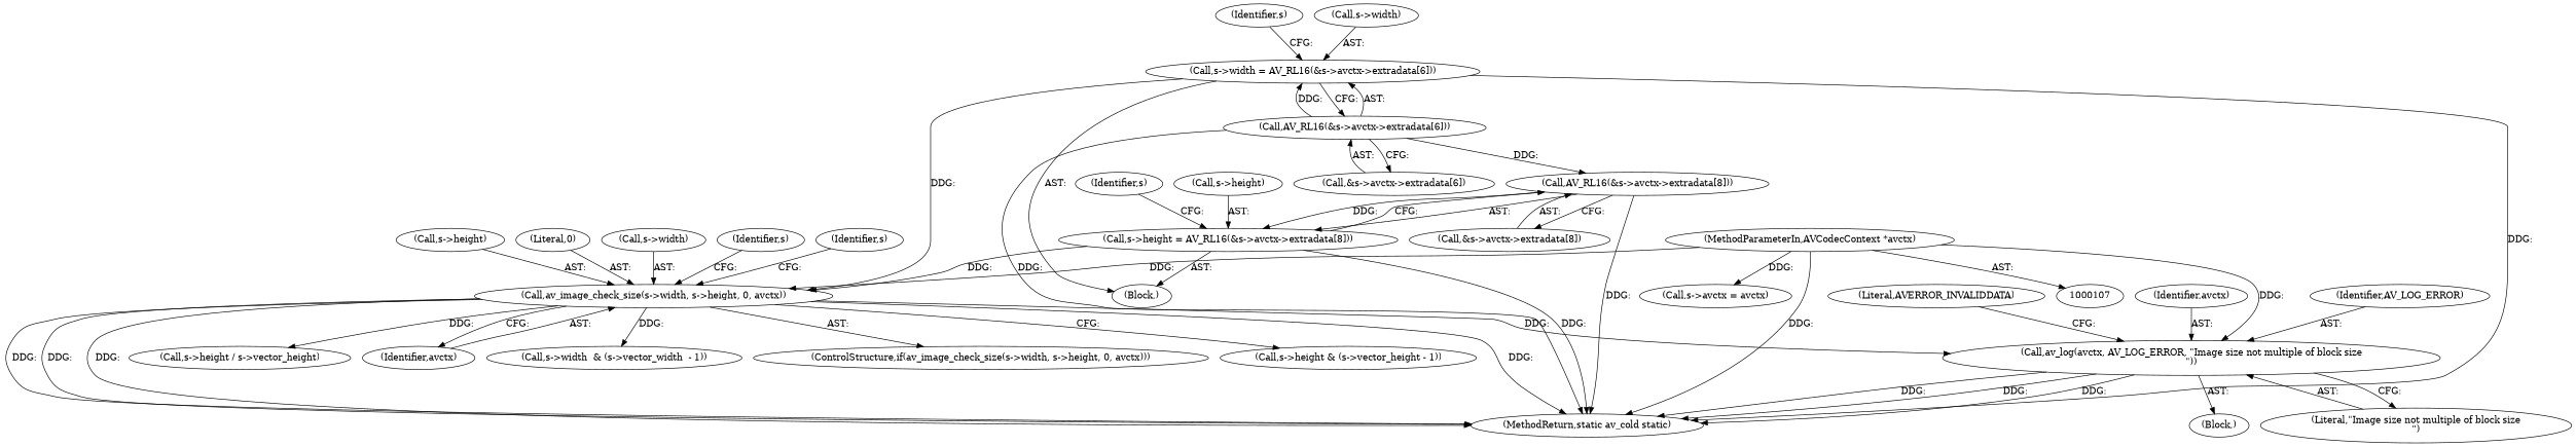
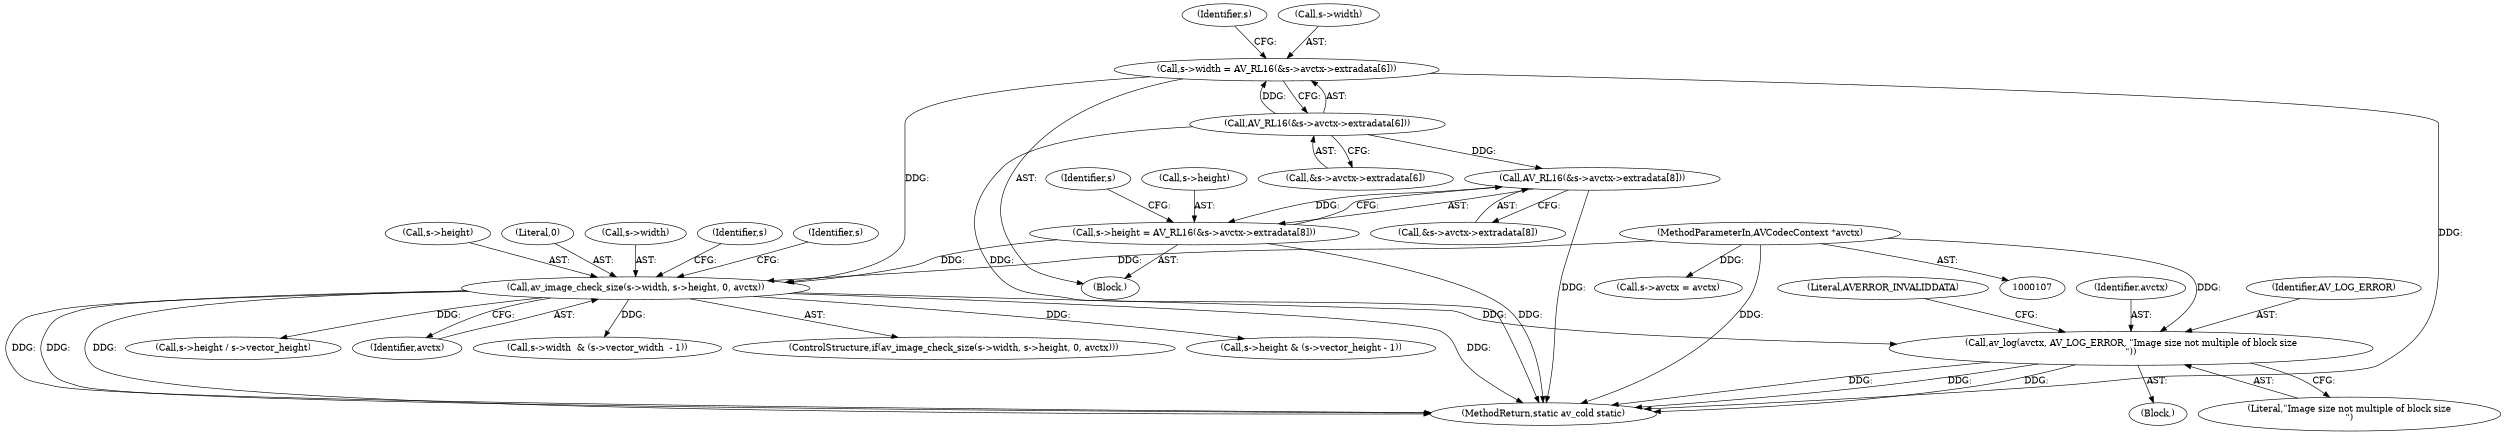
  digraph {
    n1 [label="(Call,av_log(avctx, AV_LOG_ERROR, \"Image size not multiple of block size\n\"))"]
    n2 [label="(Block,)"]
    n3 [label="(MethodReturn,static av_cold static)"]
    n4 [label="(Literal,\"Image size not multiple of block size\n\")"]
    n5 [label="(Call,av_image_check_size(s->width, s->height, 0, avctx))"]
    n6 [label="(Call,s->width  & (s->vector_width  - 1))"]
    n7 [label="(ControlStructure,if(av_image_check_size(s->width, s->height, 0, avctx)))"]
    n8 [label="(Call,s->height & (s->vector_height - 1))"]
    n9 [label="(Call,s->height / s->vector_height)"]
    n10 [label="(Identifier,avctx)"]
    n11 [label="(Call,s->width = AV_RL16(&s->avctx->extradata[6]))"]
    n12 [label="(Call,AV_RL16(&s->avctx->extradata[6]))"]
    n13 [label="(Block,)"]
    n14 [label="(Call,AV_RL16(&s->avctx->extradata[8]))"]
    n15 [label="(Call,&s->avctx->extradata[6])"]
    n16 [label="(Call,s->height = AV_RL16(&s->avctx->extradata[8]))"]
    n17 [label="(Call,&s->avctx->extradata[8])"]
    n18 [label="(MethodParameterIn,AVCodecContext *avctx)"]
    n19 [label="(Call,s->avctx = avctx)"]
    1000107
    n21 [label="(Call,s->height)"]
    n22 [label="(Literal,0)"]
    n23 [label="(Literal,AVERROR_INVALIDDATA)"]
    n24 [label="(Identifier,s)"]
    n25 [label="(Call,s->width)"]
    n26 [label="(Identifier,avctx)"]
    n27 [label="(Identifier,AV_LOG_ERROR)"]
    n28 [label="(Call,s->width)"]
    n29 [label="(Call,s->height)"]
    n30 [label="(Identifier,s)"]
    n31 [label="(Identifier,s)"]
    n32 [label="(Identifier,s)"]
    n1 -> n2 [label="AST: "]
    n1 -> n3 [label="DDG: "]
    n1 -> n3 [label="DDG: "]
    n1 -> n3 [label="DDG: "]
    n1 -> n4 [label="CFG: "]
    n4 -> n1 [label="AST: "]
    n5 -> n1 [label="DDG: "]
    n5 -> n3 [label="DDG: "]
    n5 -> n3 [label="DDG: "]
    n5 -> n3 [label="DDG: "]
    n5 -> n3 [label="DDG: "]
    n5 -> n6 [label="DDG: "]
    n5 -> n7 [label="AST: "]
-   n5 -> n8 [label="CFG: "]
+   n5 -> n8 [label="DDG: "]
    n5 -> n9 [label="DDG: "]
    n5 -> n10 [label="CFG: "]
    n10 -> n5 [label="AST: "]
    n11 -> n3 [label="DDG: "]
    n11 -> n5 [label="DDG: "]
    n11 -> n12 [label="CFG: "]
    n11 -> n13 [label="AST: "]
    n12 -> n3 [label="DDG: "]
    n12 -> n11 [label="AST: "]
    n12 -> n11 [label="DDG: "]
    n12 -> n14 [label="DDG: "]
    n12 -> n15 [label="CFG: "]
    n14 -> n3 [label="DDG: "]
    n14 -> n16 [label="AST: "]
    n14 -> n16 [label="DDG: "]
    n14 -> n17 [label="CFG: "]
    n15 -> n12 [label="AST: "]
    n16 -> n3 [label="DDG: "]
    n16 -> n5 [label="DDG: "]
    n16 -> n13 [label="AST: "]
    n16 -> n14 [label="CFG: "]
    n17 -> n14 [label="AST: "]
    n18 -> n1 [label="DDG: "]
    n18 -> n3 [label="DDG: "]
    n18 -> n5 [label="DDG: "]
    n18 -> n19 [label="DDG: "]
    n18 -> 1000107 [label="AST: "]
    n21 -> n5 [label="AST: "]
    n22 -> n5 [label="AST: "]
    n23 -> n1 [label="CFG: "]
    n24 -> n11 [label="CFG: "]
    n25 -> n5 [label="AST: "]
    n26 -> n1 [label="AST: "]
    n27 -> n1 [label="AST: "]
    n28 -> n11 [label="AST: "]
    n29 -> n16 [label="AST: "]
    n30 -> n5 [label="CFG: "]
    n31 -> n5 [label="CFG: "]
    n32 -> n16 [label="CFG: "]
  }
